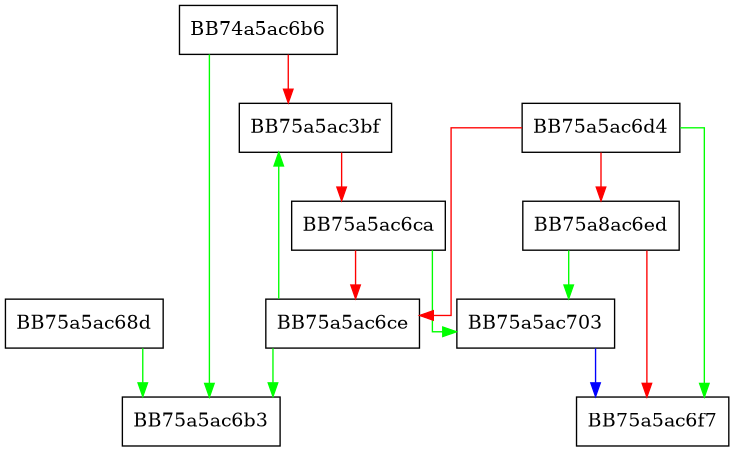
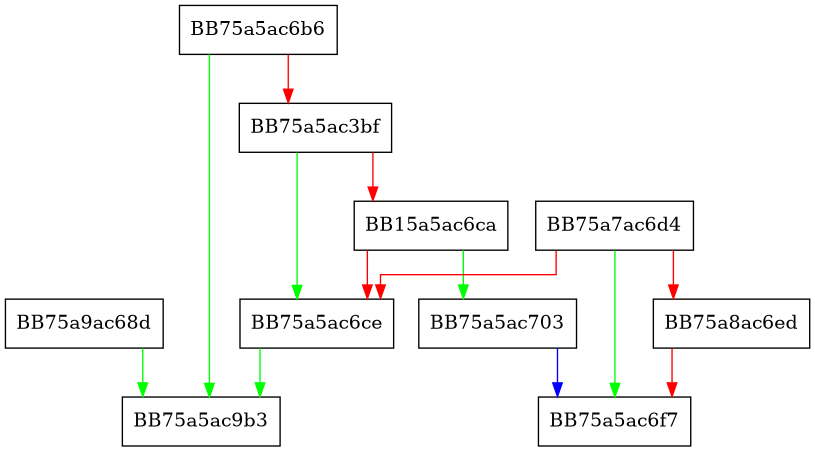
  digraph {
    splines=ortho
    node [shape=box]
    edge [color=green]
-   BB75a5ac68d
-   BB75a5ac6b3
-   BB75a5ac6b6 [label=BB74a5ac6b6]
+   BB75a5ac68d [label=BB75a9ac68d]
+   BB75a5ac6b3 [label=BB75a5ac9b3]
+   BB75a5ac6b6
    n4 [label=BB75a5ac3bf]
    BB75a5ac6ce
-   BB75a5ac6ca
+   BB75a5ac6ca [label=BB15a5ac6ca]
    BB75a5ac703
-   BB75a5ac6d4
+   BB75a5ac6d4 [label=BB75a7ac6d4]
    n9 [label=BB75a5ac6f7]
    n10 [label=BB75a8ac6ed]
    BB75a5ac68d -> BB75a5ac6b3
    BB75a5ac6b6 -> BB75a5ac6b3
    BB75a5ac6b6 -> n4 [color=red]
-   BB75a5ac6ce -> n4
+   n4 -> BB75a5ac6ce
    n4 -> BB75a5ac6ca [color=red]
    BB75a5ac6ce -> BB75a5ac6b3
    BB75a5ac6ca -> BB75a5ac6ce [color=red]
    BB75a5ac6ca -> BB75a5ac703
    BB75a5ac703 -> n9 [color=blue]
    BB75a5ac6d4 -> BB75a5ac6ce [color=red]
    BB75a5ac6d4 -> n9
    BB75a5ac6d4 -> n10 [color=red]
-   n10 -> BB75a5ac703
    n10 -> n9 [color=red]
  }
